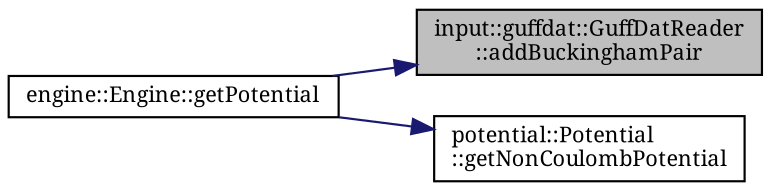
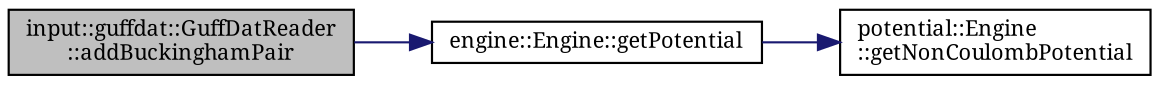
  digraph {
    fontname="Noto Serif"
    rankdir=LR
    node [color=black fillcolor=white fontname="Noto Serif" fontsize=10 shape=record style=filled]
    edge [color=midnightblue fontname="Noto Serif" fontsize=10 labelfontname=Helvetica labelfontsize=10 style=solid]
    n1 [fillcolor=grey75 fontcolor=black height=0.2 label="input::guffdat::GuffDatReader\l::addBuckinghamPair" width=0.4]
    n2 [height=0.2 label="engine::Engine::getPotential" width=0.4]
-   n3 [height=0.2 label="potential::Potential\l::getNonCoulombPotential" width=0.4]
-   n2 -> n1
+   n3 [height=0.2 label="potential::Engine\l::getNonCoulombPotential" width=0.4]
+   n1 -> n2
    n2 -> n3
  }
